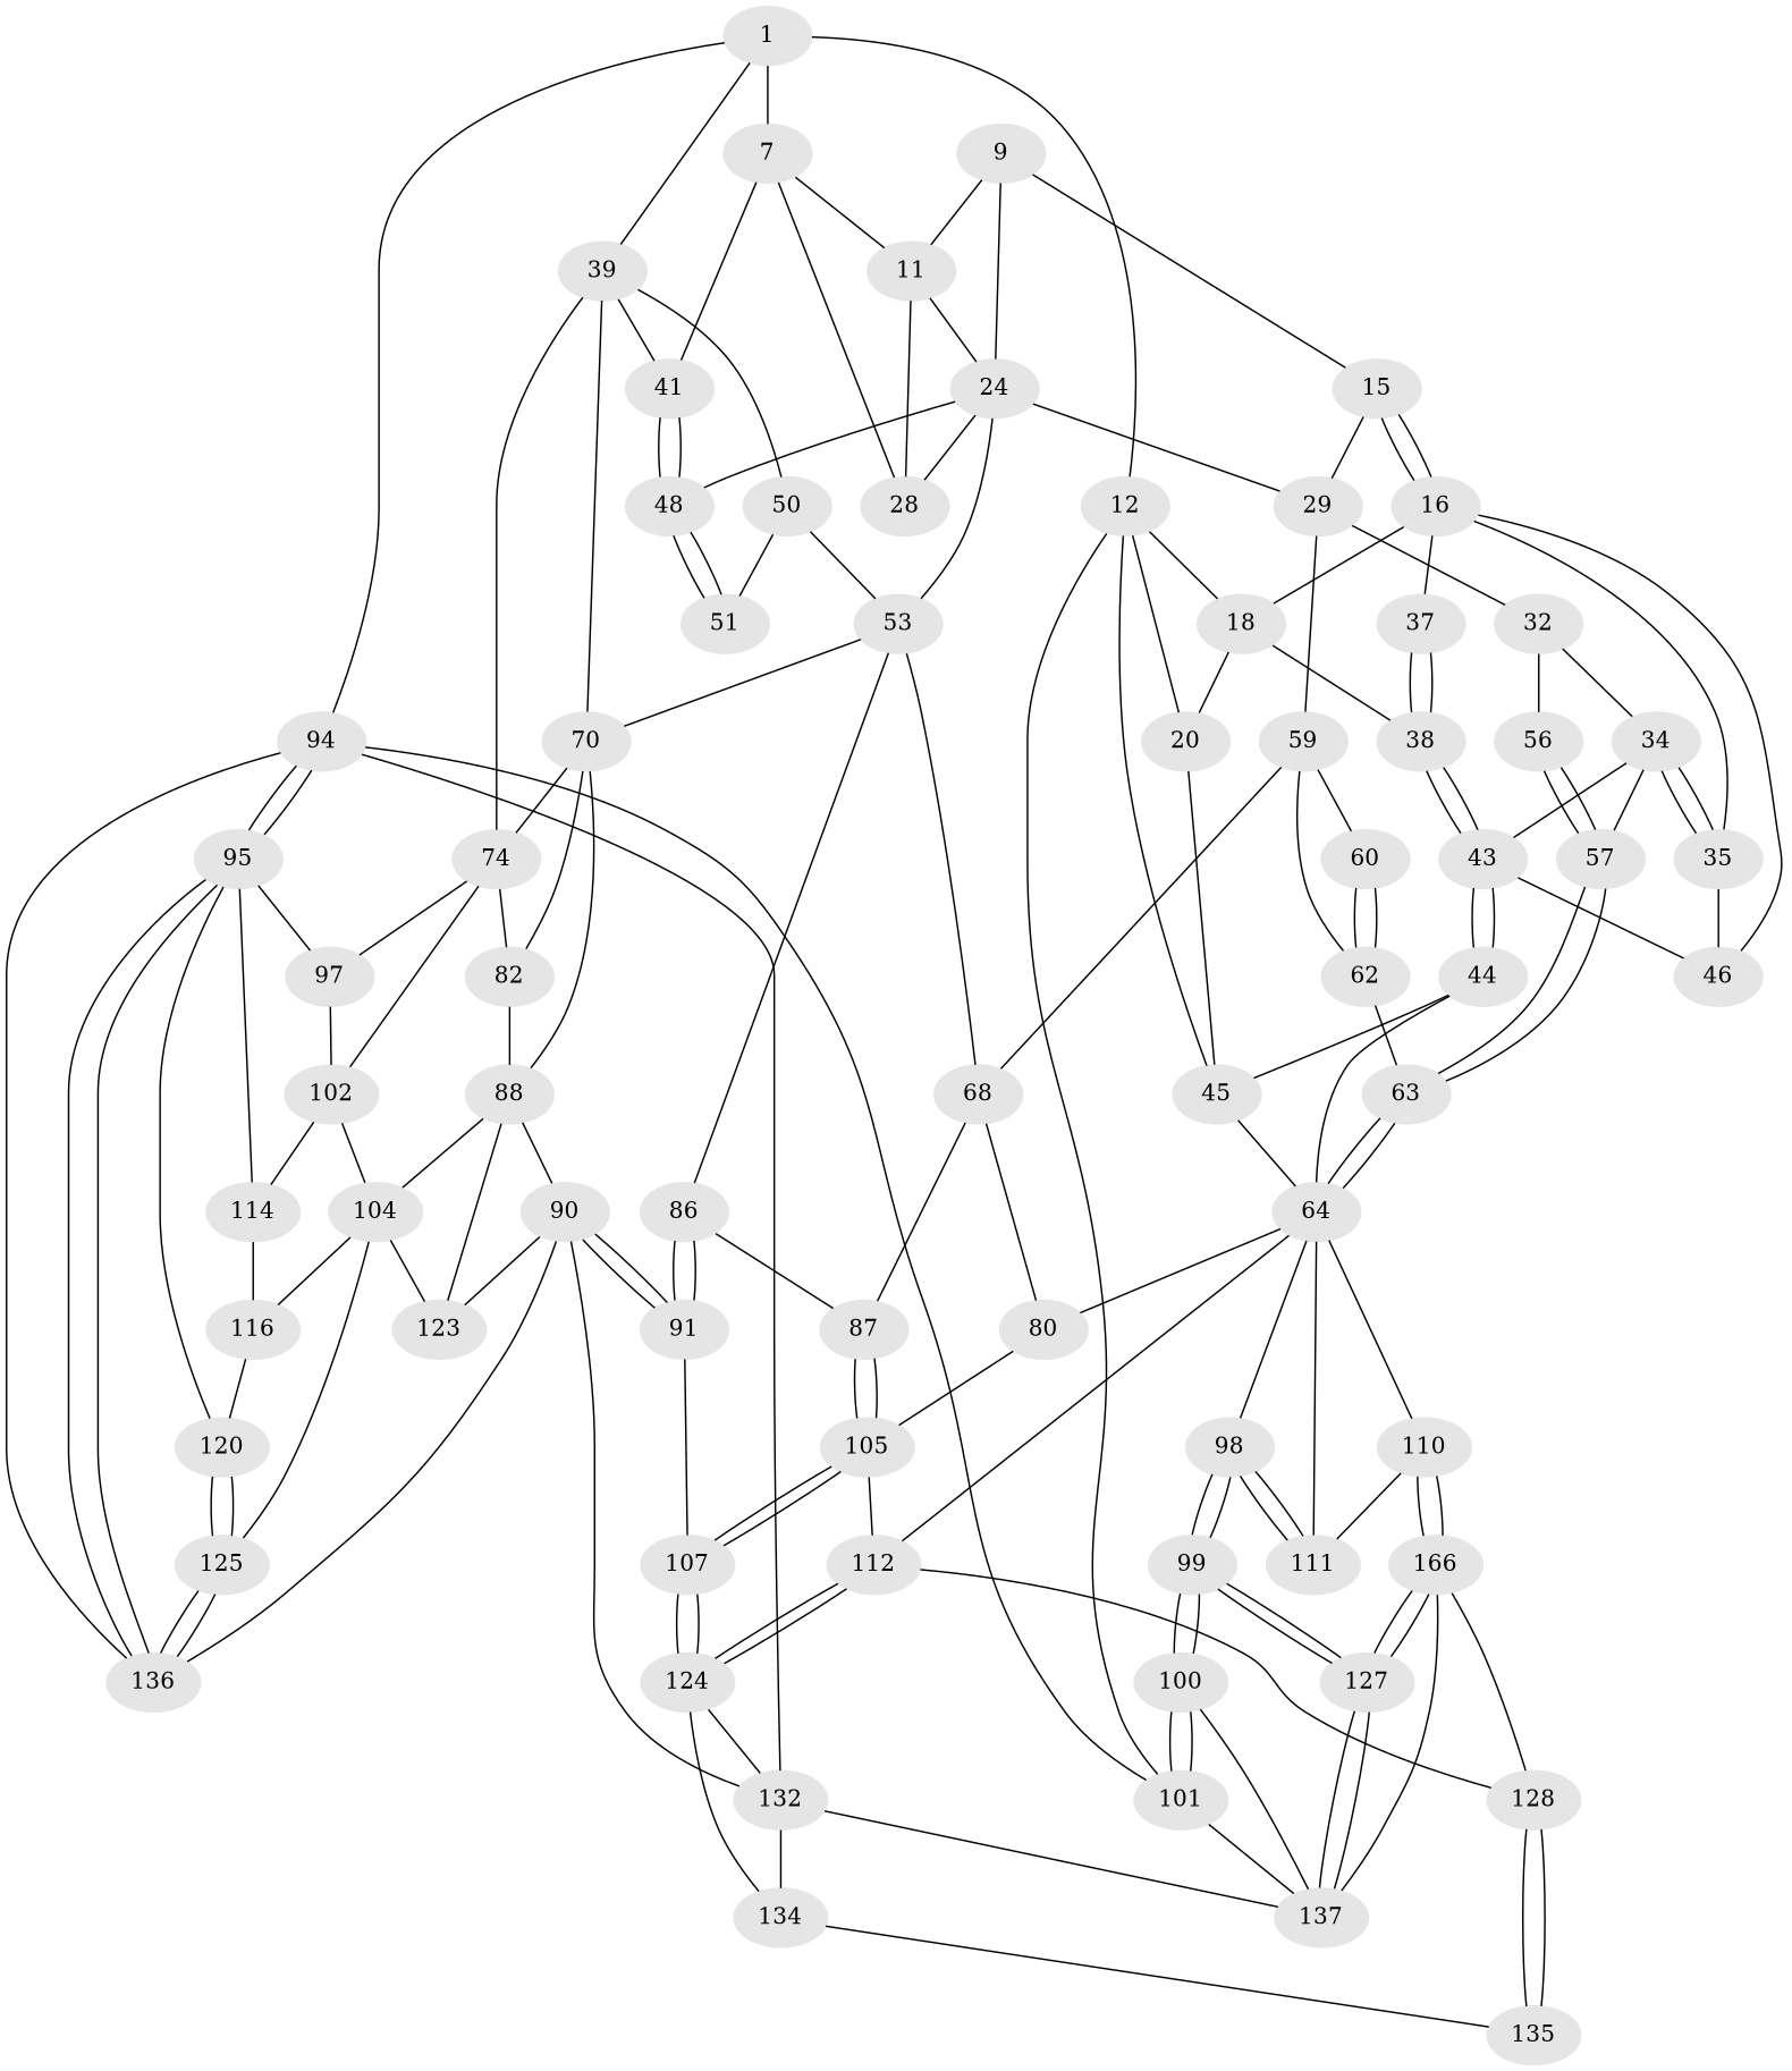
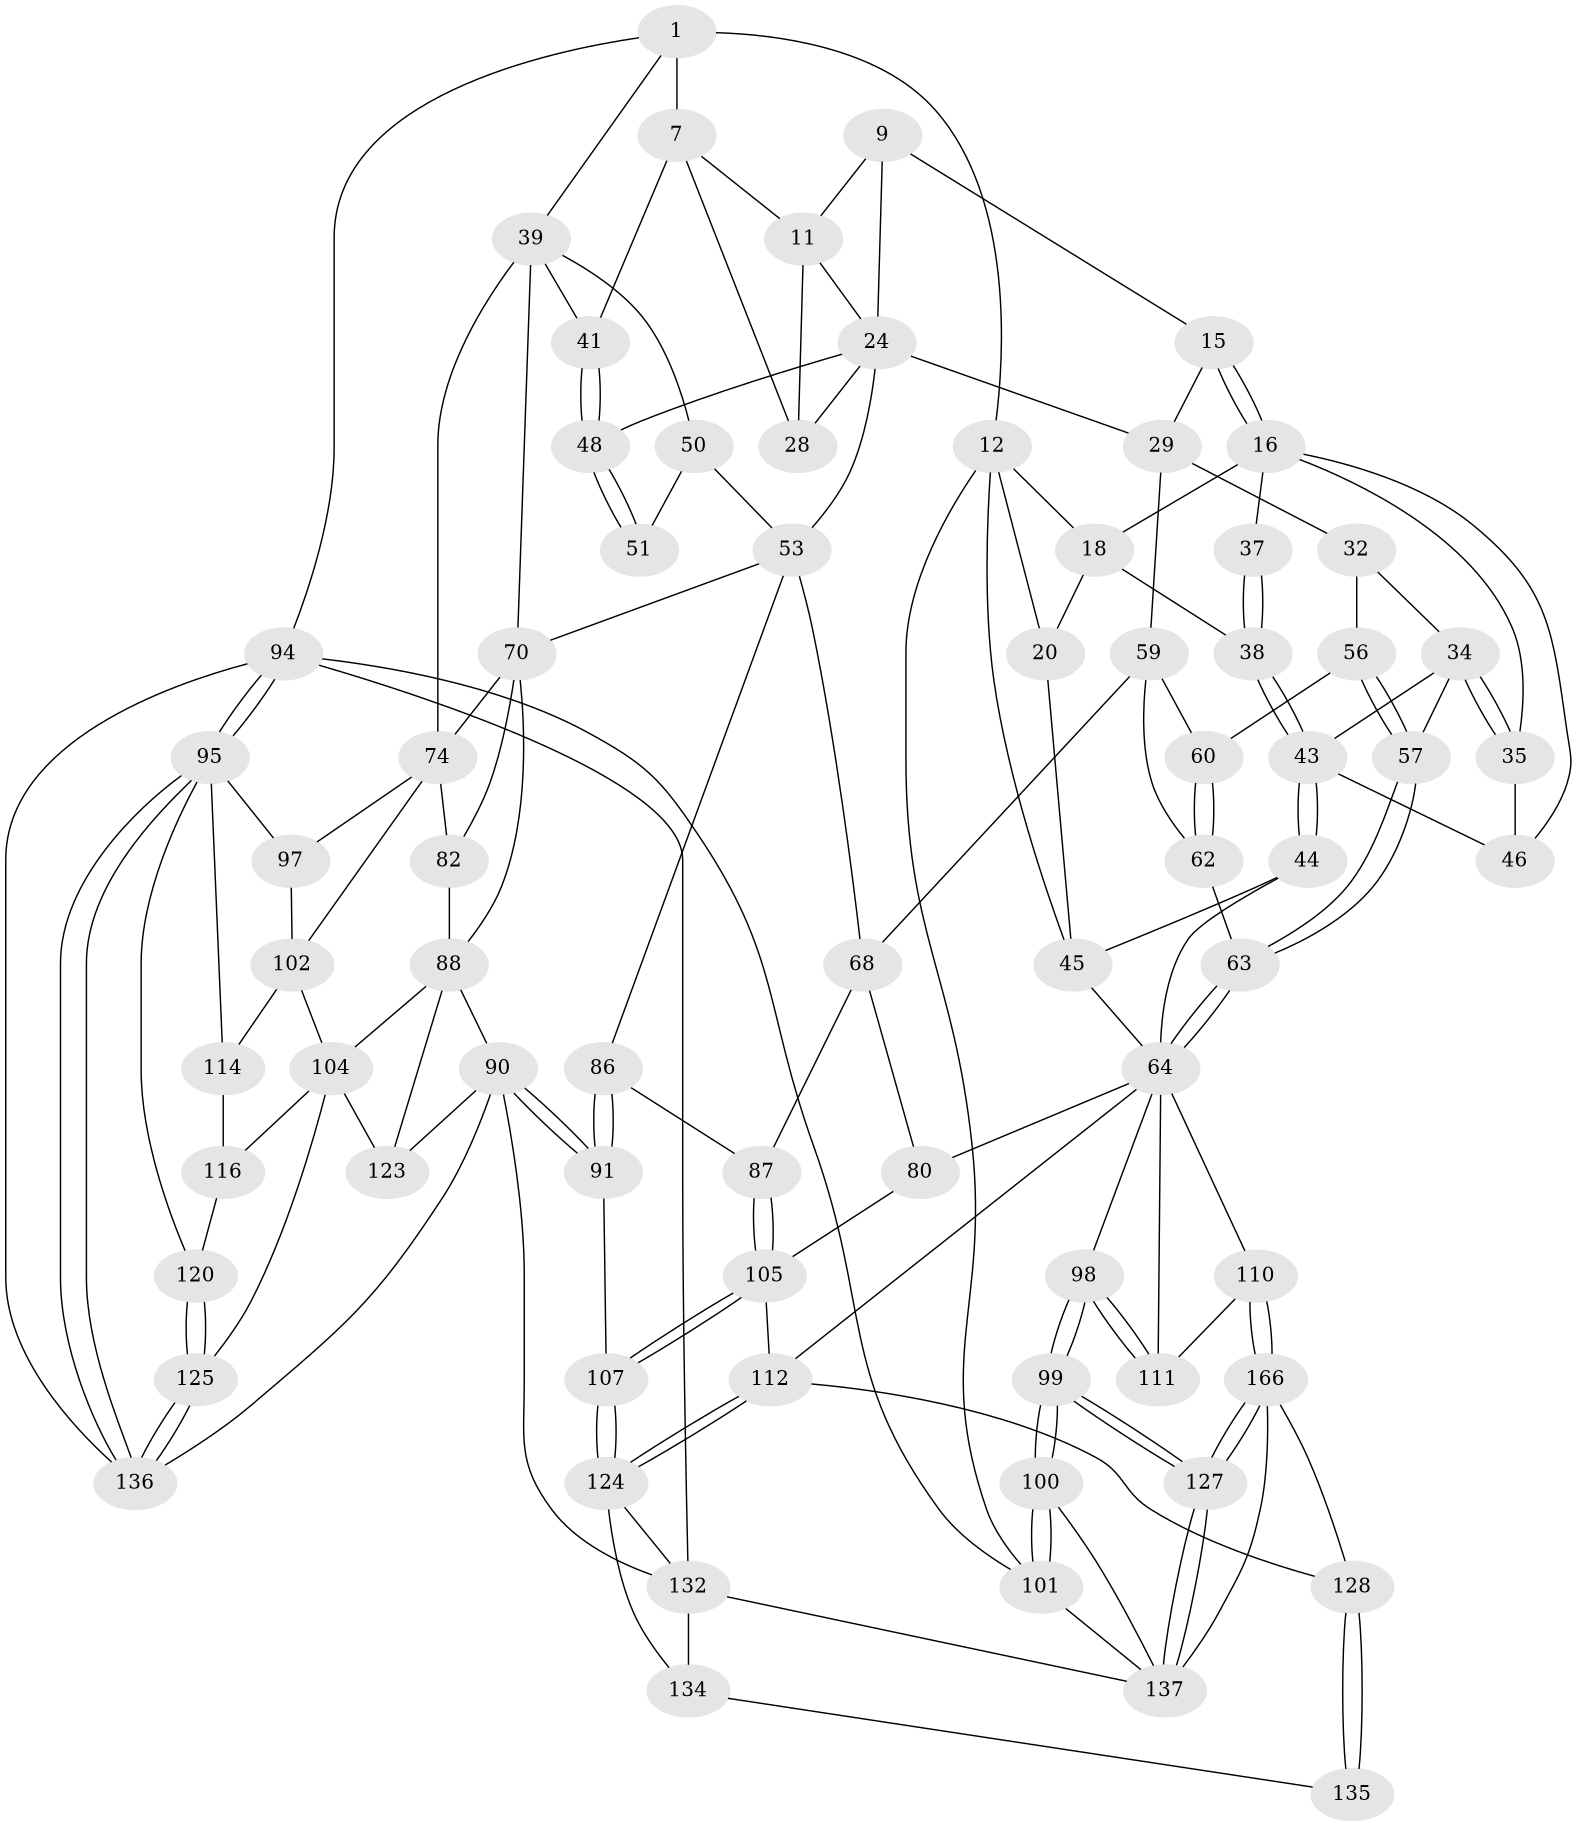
  graph {
    node [color=gray90 style=filled]
    1 [super="+2"]
    7 [super="+8+27"]
    12 [super="+13+21"]
    39 [super="+40+73"]
    94 [super="+144"]
    11 [super="+23"]
    28
    41
    18 [super="+19"]
    20
    45 [super="+76"]
    101
    50 [super="+52"]
    70 [super="+71"]
    74 [super="+75+84"]
    132 [super="+141"]
    136 [super="+140"]
    95 [super="+96"]
    24 [super="+31+25"]
    48
    9 [super="+14+10"]
    15
    16 [super="+17+36"]
    29 [super="+58+30"]
    53 [super="+66"]
    38
    64 [super="+81+65"]
    137 [super="+139"]
    35
    37
    46
    32 [super="+33"]
    59 [super="+69"]
    43 [super="+47"]
    51
    68 [super="+79"]
    86
    34 [super="+54"]
    56
    60
    62
    57
    44 [super="+61"]
    63
    82 [super="+83"]
    88 [super="+89+93"]
    97
    102 [super="+103+108"]
    80
    98
    110
    111
    112 [super="+113"]
    87
    91
    105 [super="+106"]
    99
    n58 [label=166 super="+129"]
    124 [super="+133"]
    128
    90 [super="+130"]
    104 [super="+118"]
    123
    114 [super="+115"]
    107
    116 [super="+117"]
    125
    134
    120 [super="+121"]
    100
    127
    135
    1 -- 7 [weight=2]
    1 -- 12
    1 -- 39
    1 -- 94
    7 -- 11
    7 -- 28
    7 -- 41
    12 -- 18
    12 -- 20
    12 -- 45
    12 -- 101
    39 -- 41
    39 -- 50
    39 -- 70
    39 -- 74 [weight=2]
    94 -- 101
    94 -- 132
    94 -- 136
    94 -- 95
    94 -- 95
    11 -- 28
    11 -- 24
    41 -- 48
    41 -- 48
    18 -- 20
    18 -- 38
    20 -- 45
    45 -- 64
    101 -- 137
    50 -- 53
    50 -- 51 [weight=2]
    70 -- 74
    70 -- 82
    70 -- 88
    74 -- 82 [weight=2]
    74 -- 97
    74 -- 102
    132 -- 137
    132 -- 134
    95 -- 136
    95 -- 136
    95 -- 97
    95 -- 114
    95 -- 120
    24 -- 28
    24 -- 48
    24 -- 29
    24 -- 53
    48 -- 51
    48 -- 51
    9 -- 11
    9 -- 24
    9 -- 15
    15 -- 16
    15 -- 16
    15 -- 29
    16 -- 18
    16 -- 35
    16 -- 37 [weight=2]
    16 -- 46
    29 -- 32 [weight=2]
    29 -- 59
    53 -- 70
    53 -- 68
    53 -- 86
    38 -- 43
    38 -- 43
    64 -- 80
    64 -- 98
    64 -- 110
    64 -- 111
    64 -- 112
    35 -- 46
    37 -- 38
    37 -- 38
    32 -- 34
    32 -- 56
    59 -- 68
    59 -- 60
    59 -- 62
    43 -- 46
    43 -- 44 [weight=2]
    43 -- 44
    68 -- 80
    68 -- 87
    86 -- 87
    86 -- 91
    86 -- 91
    34 -- 35
    34 -- 35
    34 -- 43
    34 -- 57
+   56 -- 60
    56 -- 57
    56 -- 57
    60 -- 62
    60 -- 62
    62 -- 63
    57 -- 63
    57 -- 63
    44 -- 45
    44 -- 64
    63 -- 64
    63 -- 64
    82 -- 88
    88 -- 90
    88 -- 104
    88 -- 123
    97 -- 102
    102 -- 104
    102 -- 114 [weight=2]
    80 -- 105
    98 -- 111
    98 -- 111
    98 -- 99
    98 -- 99
    110 -- 111
    110 -- n58
    110 -- n58
    112 -- 124
    112 -- 124
    112 -- 128
    87 -- 105
    87 -- 105
    91 -- 107
    105 -- 112
    105 -- 107
    105 -- 107
    99 -- 100
    99 -- 100
    99 -- 127
    99 -- 127
    n58 -- 137
    n58 -- 128
    n58 -- 127
    n58 -- 127
    124 -- 132
    124 -- 134
    128 -- 135
    128 -- 135
    90 -- 132
    90 -- 136
    90 -- 91
    90 -- 91
    90 -- 123
    104 -- 123
    104 -- 116
    104 -- 125
    114 -- 116
    107 -- 124
    107 -- 124
    116 -- 120 [weight=2]
    125 -- 136
    125 -- 136
    134 -- 135
    120 -- 125
    120 -- 125
    100 -- 101
    100 -- 101
    100 -- 137
    127 -- 137
    127 -- 137
  }
